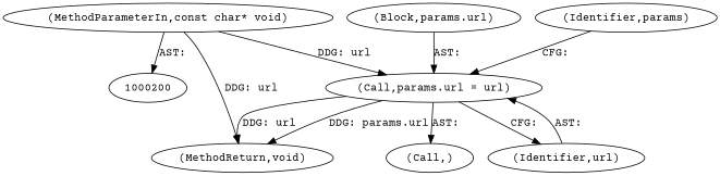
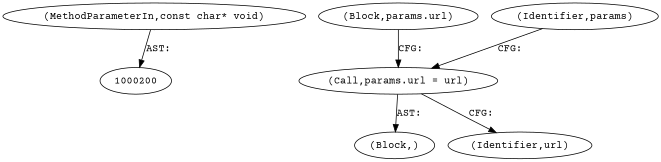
  digraph {
    fontname="Courier Prime"
    node [fontname="Courier Prime"]
    edge [fontname="Courier Prime"]
    n1 [label="(Call,params.url = url)"]
-   n2 [label="(MethodReturn,void)"]
-   n3 [label="(Call,)"]
+   n3 [label="(Block,)"]
    n4 [label="(Identifier,url)"]
    n5 [label="(MethodParameterIn,const char* void)"]
    n6 [label=1000200]
    n7 [label="(Block,params.url)"]
    n8 [label="(Identifier,params)"]
-   n1 -> n2 [label="DDG: params.url"]
-   n1 -> n2 [label="DDG: url"]
    n1 -> n3 [label="AST: "]
    n1 -> n4 [label="CFG: "]
-   n4 -> n1 [label="AST: "]
-   n5 -> n1 [label="DDG: url"]
-   n5 -> n2 [label="DDG: url"]
    n5 -> n6 [label="AST: "]
-   n7 -> n1 [label="AST: "]
+   n7 -> n1 [label="CFG: "]
    n8 -> n1 [label="CFG: "]
  }
